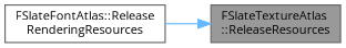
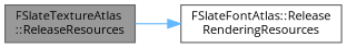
  digraph {
    rankdir=RL
    fontname="Open Sans"
    node [fontname="Open Sans" fontsize=10 shape=box style=filled]
    n1 [color=gray40 fillcolor=grey60 fontcolor=black height=0.2 label="FSlateTextureAtlas\l::ReleaseResources" width=0.4]
    n2 [color=grey40 fillcolor=white height=0.2 label="FSlateFontAtlas::Release\lRenderingResources" width=0.4]
-   n1 -> n2 [color=steelblue1 dir=back fontname="Open Sans" fontsize=10 labelfontname=Helvetica labelfontsize=10 style=solid]
+   n2 -> n1 [color=steelblue1 dir=back fontname="Open Sans" fontsize=10 labelfontname=Helvetica labelfontsize=10 style=solid]
  }
